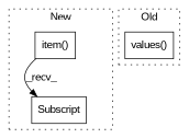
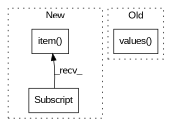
  digraph {
    fontname="Liberation Sans"
    node [a=75 shape=box fontname="Liberation Sans"]
    n1 [l=24 label="item()" s=4706]
    n2 [a=63 l="17,0" label=Subscript s="4706,0"]
    n3 [l=15 label="values()" s=4250]
    subgraph cluster_1 {
      label=New
      style=dotted
      n1
      n2
    }
    subgraph cluster_2 {
      label=Old
      style=dotted
      n3
    }
-   n1 -> n2 [label=_recv_ fontname="Liberation Sans"]
+   n2 -> n1 [label=_recv_ fontname="Liberation Sans"]
  }
